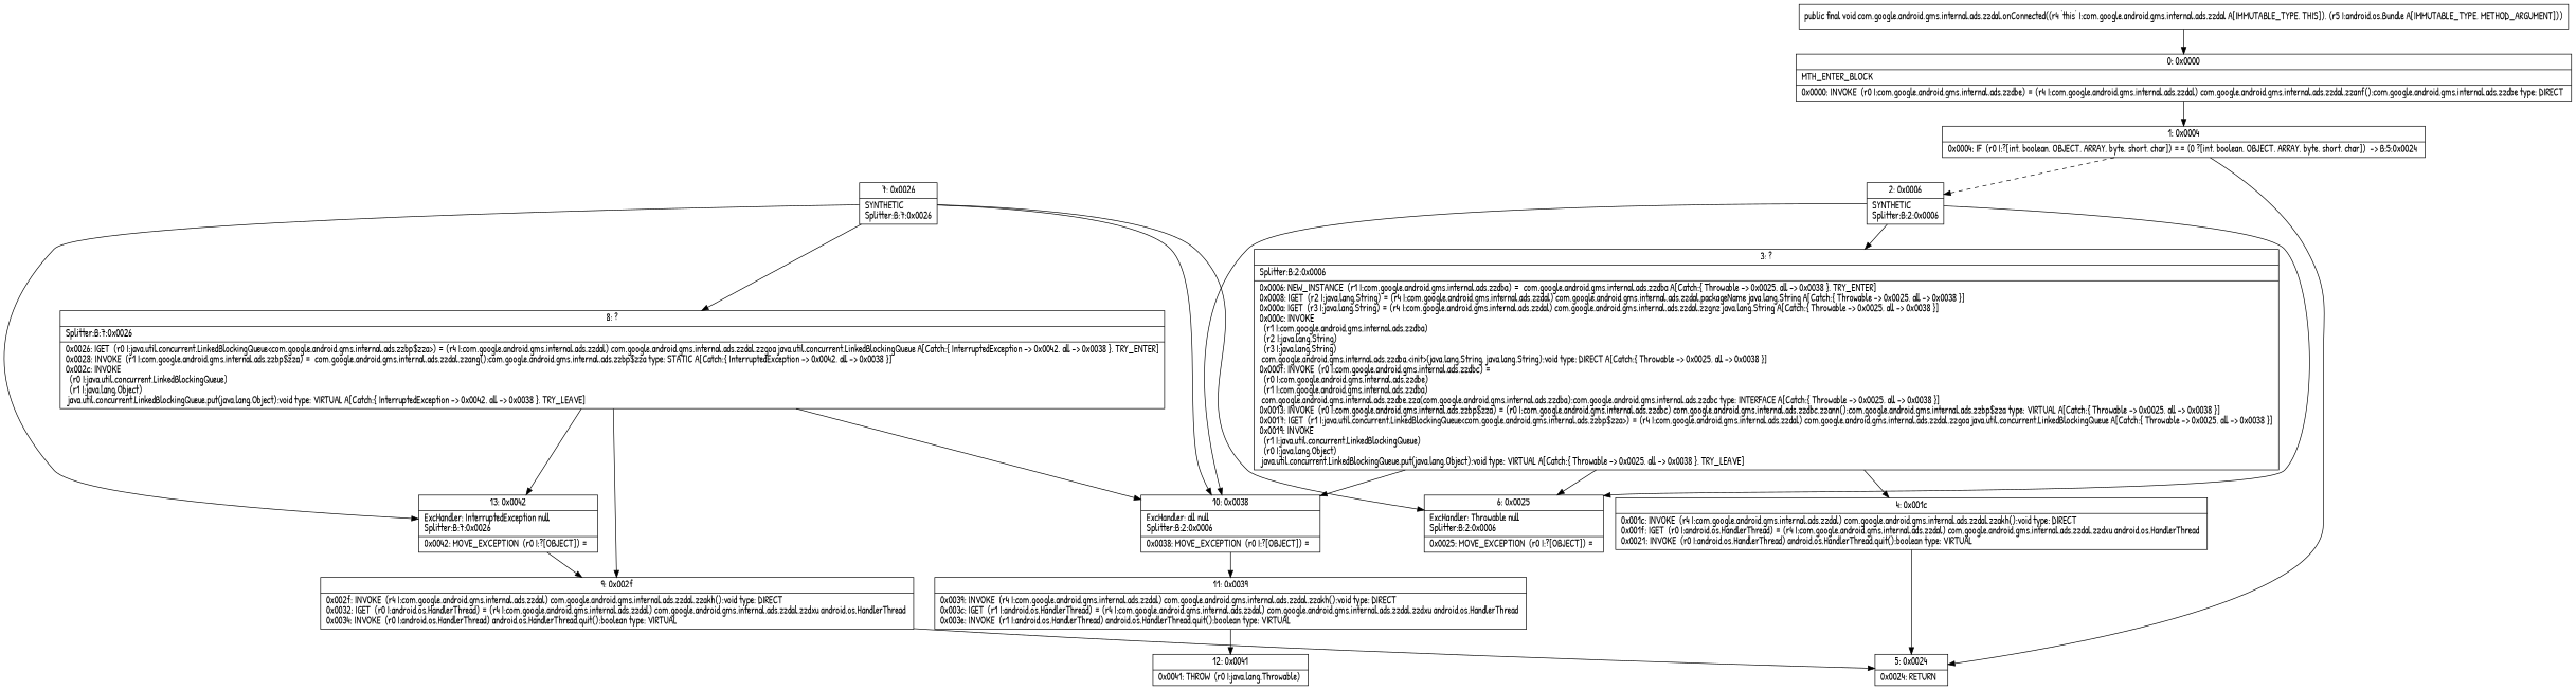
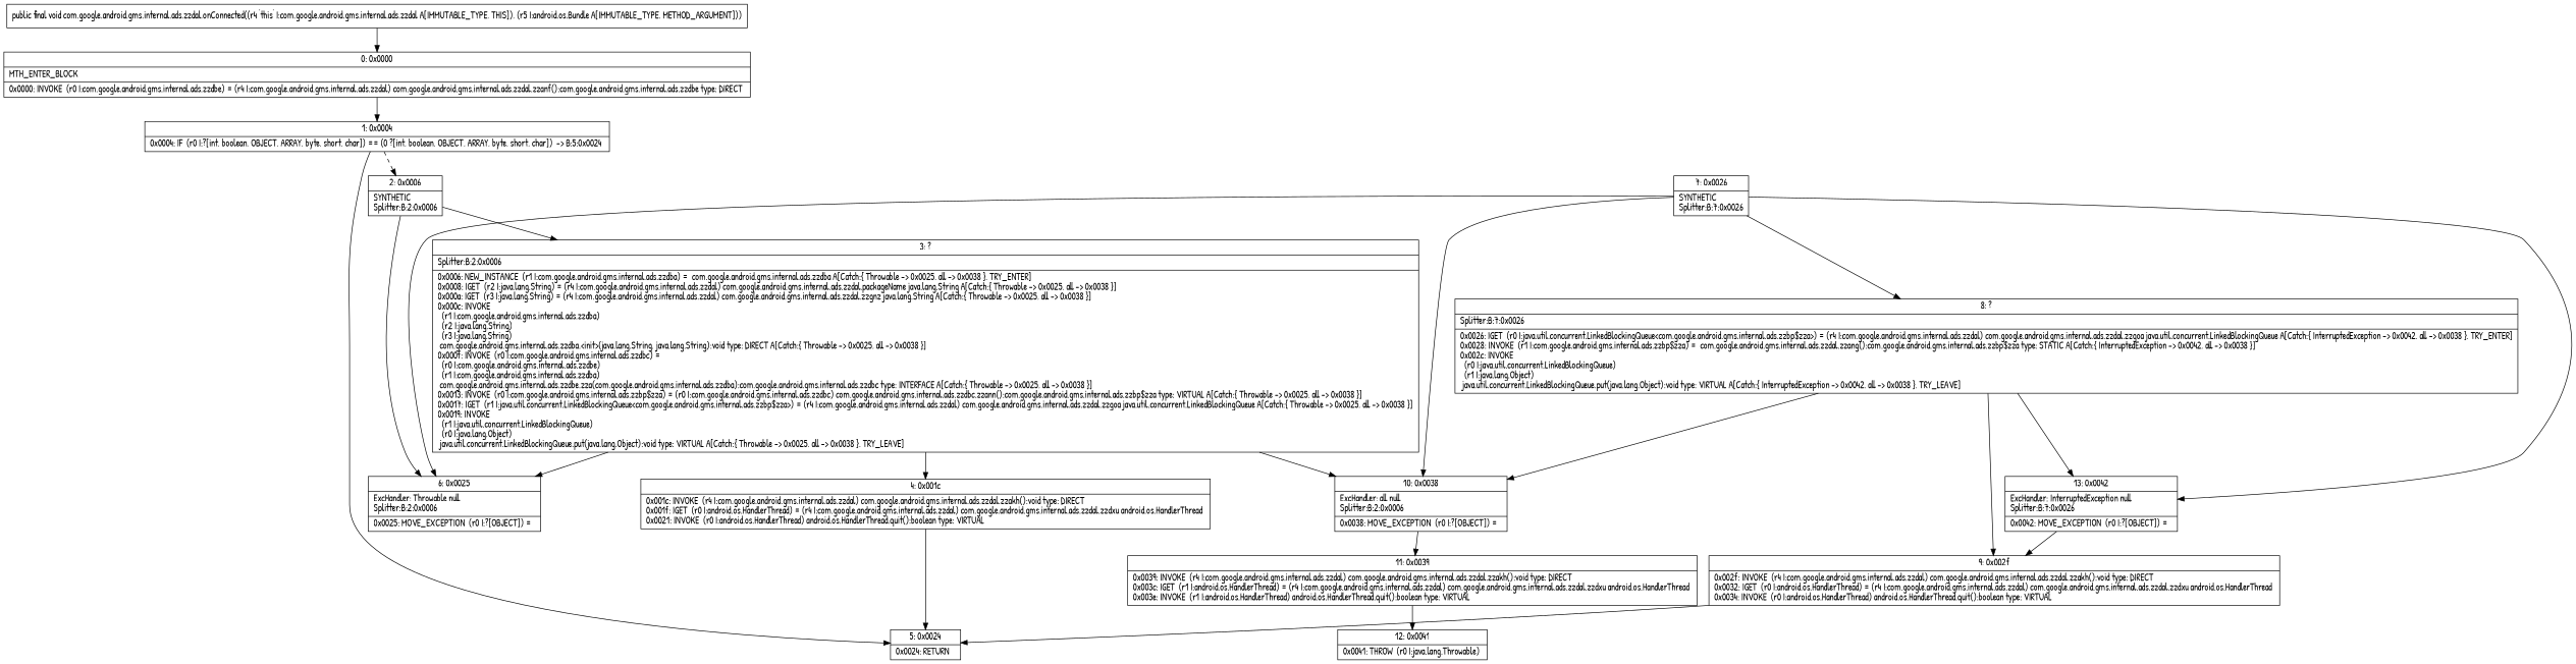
  digraph {
    fontname="Patrick Hand"
    node [fontname="Patrick Hand" shape=record]
    edge [fontname="Patrick Hand"]
    n1 [label="{0\:\ 0x0000|MTH_ENTER_BLOCK\l|0x0000: INVOKE  (r0 I:com.google.android.gms.internal.ads.zzdbe) = (r4 I:com.google.android.gms.internal.ads.zzdal) com.google.android.gms.internal.ads.zzdal.zzanf():com.google.android.gms.internal.ads.zzdbe type: DIRECT \l}"]
    n2 [label="{1\:\ 0x0004|0x0004: IF  (r0 I:?[int, boolean, OBJECT, ARRAY, byte, short, char]) == (0 ?[int, boolean, OBJECT, ARRAY, byte, short, char])  \-\> B:5:0x0024 \l}"]
    n3 [label="{2\:\ 0x0006|SYNTHETIC\lSplitter:B:2:0x0006\l}"]
    n4 [label="{5\:\ 0x0024|0x0024: RETURN   \l}"]
    n5 [label="{3\:\ ?|Splitter:B:2:0x0006\l|0x0006: NEW_INSTANCE  (r1 I:com.google.android.gms.internal.ads.zzdba) =  com.google.android.gms.internal.ads.zzdba A[Catch:\{ Throwable \-\> 0x0025, all \-\> 0x0038 \}, TRY_ENTER]\l0x0008: IGET  (r2 I:java.lang.String) = (r4 I:com.google.android.gms.internal.ads.zzdal) com.google.android.gms.internal.ads.zzdal.packageName java.lang.String A[Catch:\{ Throwable \-\> 0x0025, all \-\> 0x0038 \}]\l0x000a: IGET  (r3 I:java.lang.String) = (r4 I:com.google.android.gms.internal.ads.zzdal) com.google.android.gms.internal.ads.zzdal.zzgnz java.lang.String A[Catch:\{ Throwable \-\> 0x0025, all \-\> 0x0038 \}]\l0x000c: INVOKE  \l  (r1 I:com.google.android.gms.internal.ads.zzdba)\l  (r2 I:java.lang.String)\l  (r3 I:java.lang.String)\l com.google.android.gms.internal.ads.zzdba.\<init\>(java.lang.String, java.lang.String):void type: DIRECT A[Catch:\{ Throwable \-\> 0x0025, all \-\> 0x0038 \}]\l0x000f: INVOKE  (r0 I:com.google.android.gms.internal.ads.zzdbc) = \l  (r0 I:com.google.android.gms.internal.ads.zzdbe)\l  (r1 I:com.google.android.gms.internal.ads.zzdba)\l com.google.android.gms.internal.ads.zzdbe.zza(com.google.android.gms.internal.ads.zzdba):com.google.android.gms.internal.ads.zzdbc type: INTERFACE A[Catch:\{ Throwable \-\> 0x0025, all \-\> 0x0038 \}]\l0x0013: INVOKE  (r0 I:com.google.android.gms.internal.ads.zzbp$zza) = (r0 I:com.google.android.gms.internal.ads.zzdbc) com.google.android.gms.internal.ads.zzdbc.zzann():com.google.android.gms.internal.ads.zzbp$zza type: VIRTUAL A[Catch:\{ Throwable \-\> 0x0025, all \-\> 0x0038 \}]\l0x0017: IGET  (r1 I:java.util.concurrent.LinkedBlockingQueue\<com.google.android.gms.internal.ads.zzbp$zza\>) = (r4 I:com.google.android.gms.internal.ads.zzdal) com.google.android.gms.internal.ads.zzdal.zzgoa java.util.concurrent.LinkedBlockingQueue A[Catch:\{ Throwable \-\> 0x0025, all \-\> 0x0038 \}]\l0x0019: INVOKE  \l  (r1 I:java.util.concurrent.LinkedBlockingQueue)\l  (r0 I:java.lang.Object)\l java.util.concurrent.LinkedBlockingQueue.put(java.lang.Object):void type: VIRTUAL A[Catch:\{ Throwable \-\> 0x0025, all \-\> 0x0038 \}, TRY_LEAVE]\l}"]
    n6 [label="{6\:\ 0x0025|ExcHandler: Throwable null\lSplitter:B:2:0x0006\l|0x0025: MOVE_EXCEPTION  (r0 I:?[OBJECT]) =  \l}"]
    n7 [label="{10\:\ 0x0038|ExcHandler: all null\lSplitter:B:2:0x0006\l|0x0038: MOVE_EXCEPTION  (r0 I:?[OBJECT]) =  \l}"]
    n8 [label="{4\:\ 0x001c|0x001c: INVOKE  (r4 I:com.google.android.gms.internal.ads.zzdal) com.google.android.gms.internal.ads.zzdal.zzakh():void type: DIRECT \l0x001f: IGET  (r0 I:android.os.HandlerThread) = (r4 I:com.google.android.gms.internal.ads.zzdal) com.google.android.gms.internal.ads.zzdal.zzdxu android.os.HandlerThread \l0x0021: INVOKE  (r0 I:android.os.HandlerThread) android.os.HandlerThread.quit():boolean type: VIRTUAL \l}"]
    n9 [label="{11\:\ 0x0039|0x0039: INVOKE  (r4 I:com.google.android.gms.internal.ads.zzdal) com.google.android.gms.internal.ads.zzdal.zzakh():void type: DIRECT \l0x003c: IGET  (r1 I:android.os.HandlerThread) = (r4 I:com.google.android.gms.internal.ads.zzdal) com.google.android.gms.internal.ads.zzdal.zzdxu android.os.HandlerThread \l0x003e: INVOKE  (r1 I:android.os.HandlerThread) android.os.HandlerThread.quit():boolean type: VIRTUAL \l}"]
    n10 [label="{7\:\ 0x0026|SYNTHETIC\lSplitter:B:7:0x0026\l}"]
    n11 [label="{8\:\ ?|Splitter:B:7:0x0026\l|0x0026: IGET  (r0 I:java.util.concurrent.LinkedBlockingQueue\<com.google.android.gms.internal.ads.zzbp$zza\>) = (r4 I:com.google.android.gms.internal.ads.zzdal) com.google.android.gms.internal.ads.zzdal.zzgoa java.util.concurrent.LinkedBlockingQueue A[Catch:\{ InterruptedException \-\> 0x0042, all \-\> 0x0038 \}, TRY_ENTER]\l0x0028: INVOKE  (r1 I:com.google.android.gms.internal.ads.zzbp$zza) =  com.google.android.gms.internal.ads.zzdal.zzang():com.google.android.gms.internal.ads.zzbp$zza type: STATIC A[Catch:\{ InterruptedException \-\> 0x0042, all \-\> 0x0038 \}]\l0x002c: INVOKE  \l  (r0 I:java.util.concurrent.LinkedBlockingQueue)\l  (r1 I:java.lang.Object)\l java.util.concurrent.LinkedBlockingQueue.put(java.lang.Object):void type: VIRTUAL A[Catch:\{ InterruptedException \-\> 0x0042, all \-\> 0x0038 \}, TRY_LEAVE]\l}"]
    n12 [label="{13\:\ 0x0042|ExcHandler: InterruptedException null\lSplitter:B:7:0x0026\l|0x0042: MOVE_EXCEPTION  (r0 I:?[OBJECT]) =  \l}"]
    n13 [label="{9\:\ 0x002f|0x002f: INVOKE  (r4 I:com.google.android.gms.internal.ads.zzdal) com.google.android.gms.internal.ads.zzdal.zzakh():void type: DIRECT \l0x0032: IGET  (r0 I:android.os.HandlerThread) = (r4 I:com.google.android.gms.internal.ads.zzdal) com.google.android.gms.internal.ads.zzdal.zzdxu android.os.HandlerThread \l0x0034: INVOKE  (r0 I:android.os.HandlerThread) android.os.HandlerThread.quit():boolean type: VIRTUAL \l}"]
    n14 [label="{12\:\ 0x0041|0x0041: THROW  (r0 I:java.lang.Throwable) \l}"]
    n15 [label="{public final void com.google.android.gms.internal.ads.zzdal.onConnected((r4 'this' I:com.google.android.gms.internal.ads.zzdal A[IMMUTABLE_TYPE, THIS]), (r5 I:android.os.Bundle A[IMMUTABLE_TYPE, METHOD_ARGUMENT])) }"]
    n1 -> n2
    n2 -> n3 [style=dashed]
    n2 -> n4
    n3 -> n5
    n3 -> n6
-   n3 -> n7
    n5 -> n6
    n5 -> n7
    n5 -> n8
    n7 -> n9
    n8 -> n4
    n9 -> n14
    n10 -> n6
    n10 -> n7
    n10 -> n11
    n10 -> n12
    n11 -> n7
    n11 -> n12
    n11 -> n13
    n12 -> n13
    n13 -> n4
    n15 -> n1
  }
